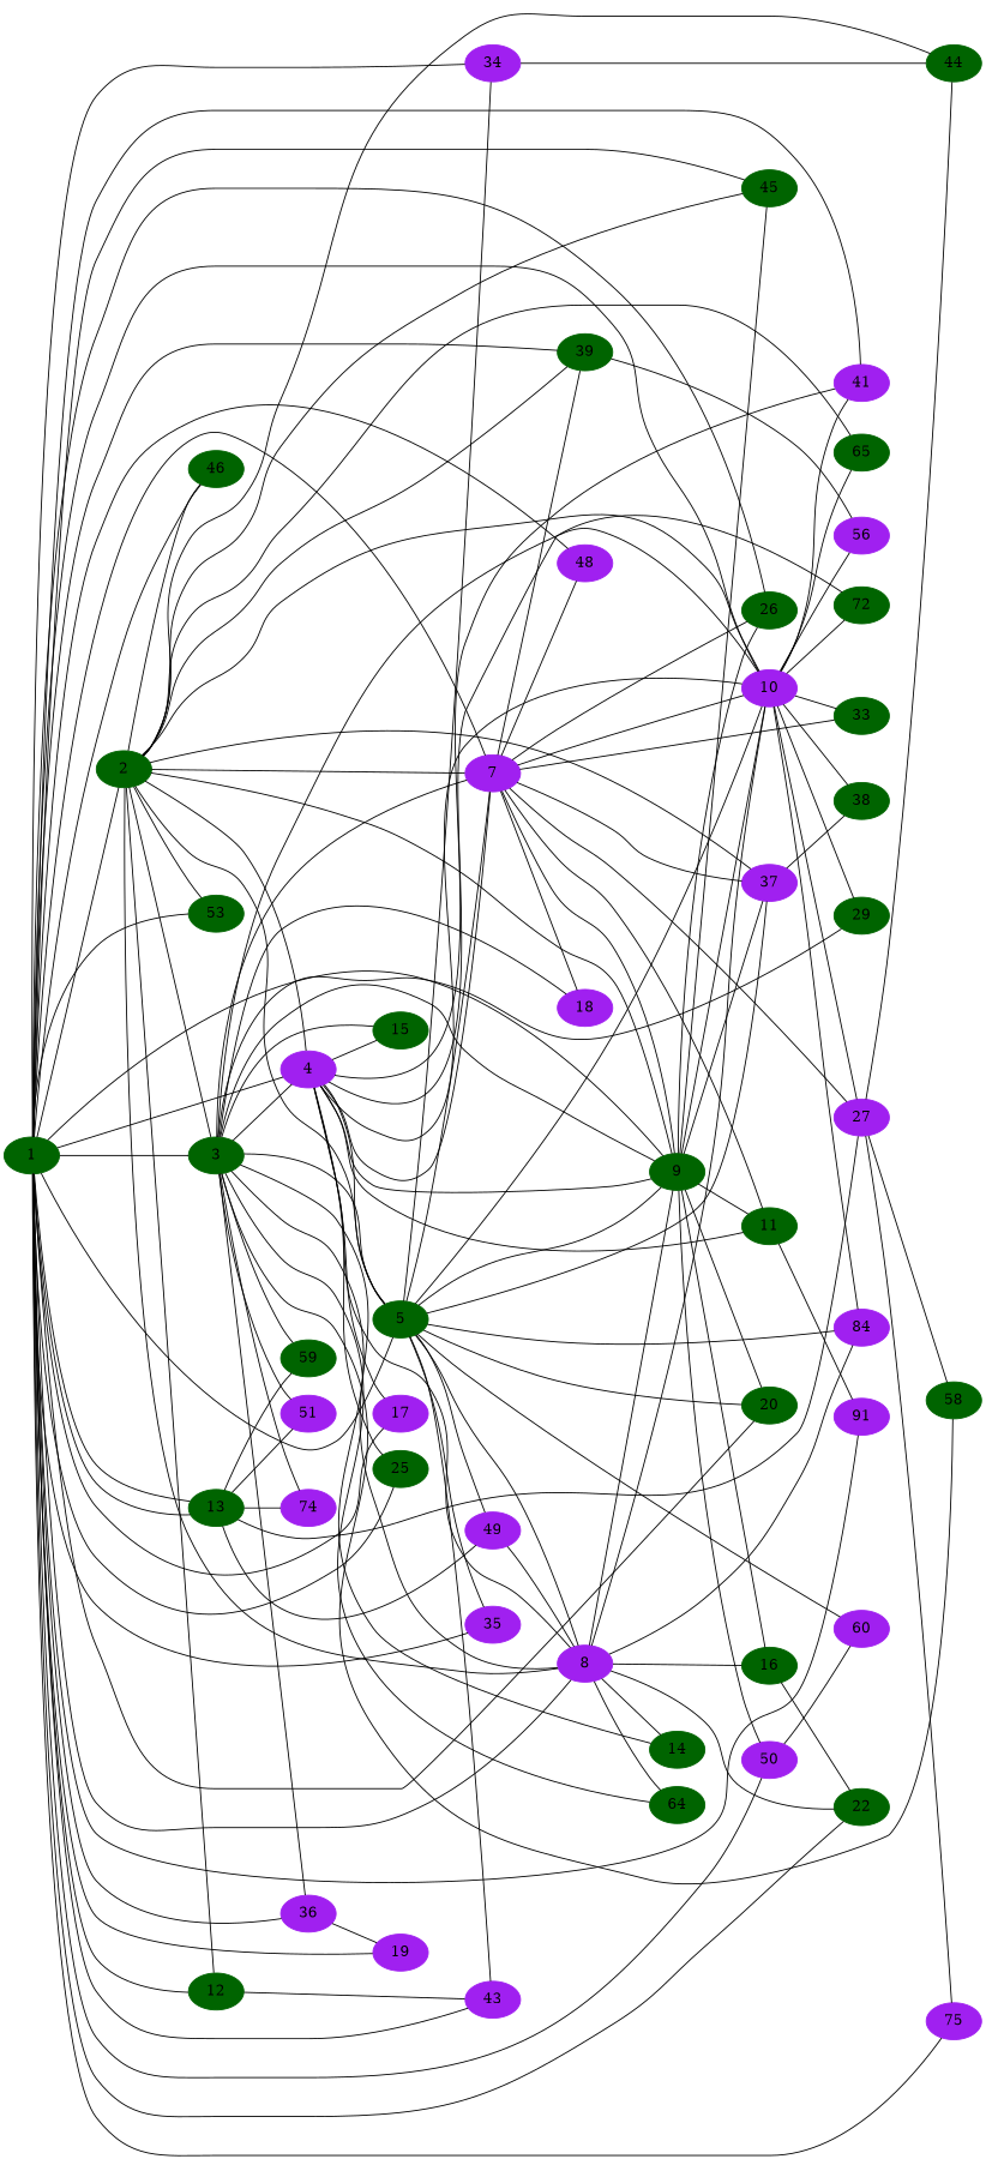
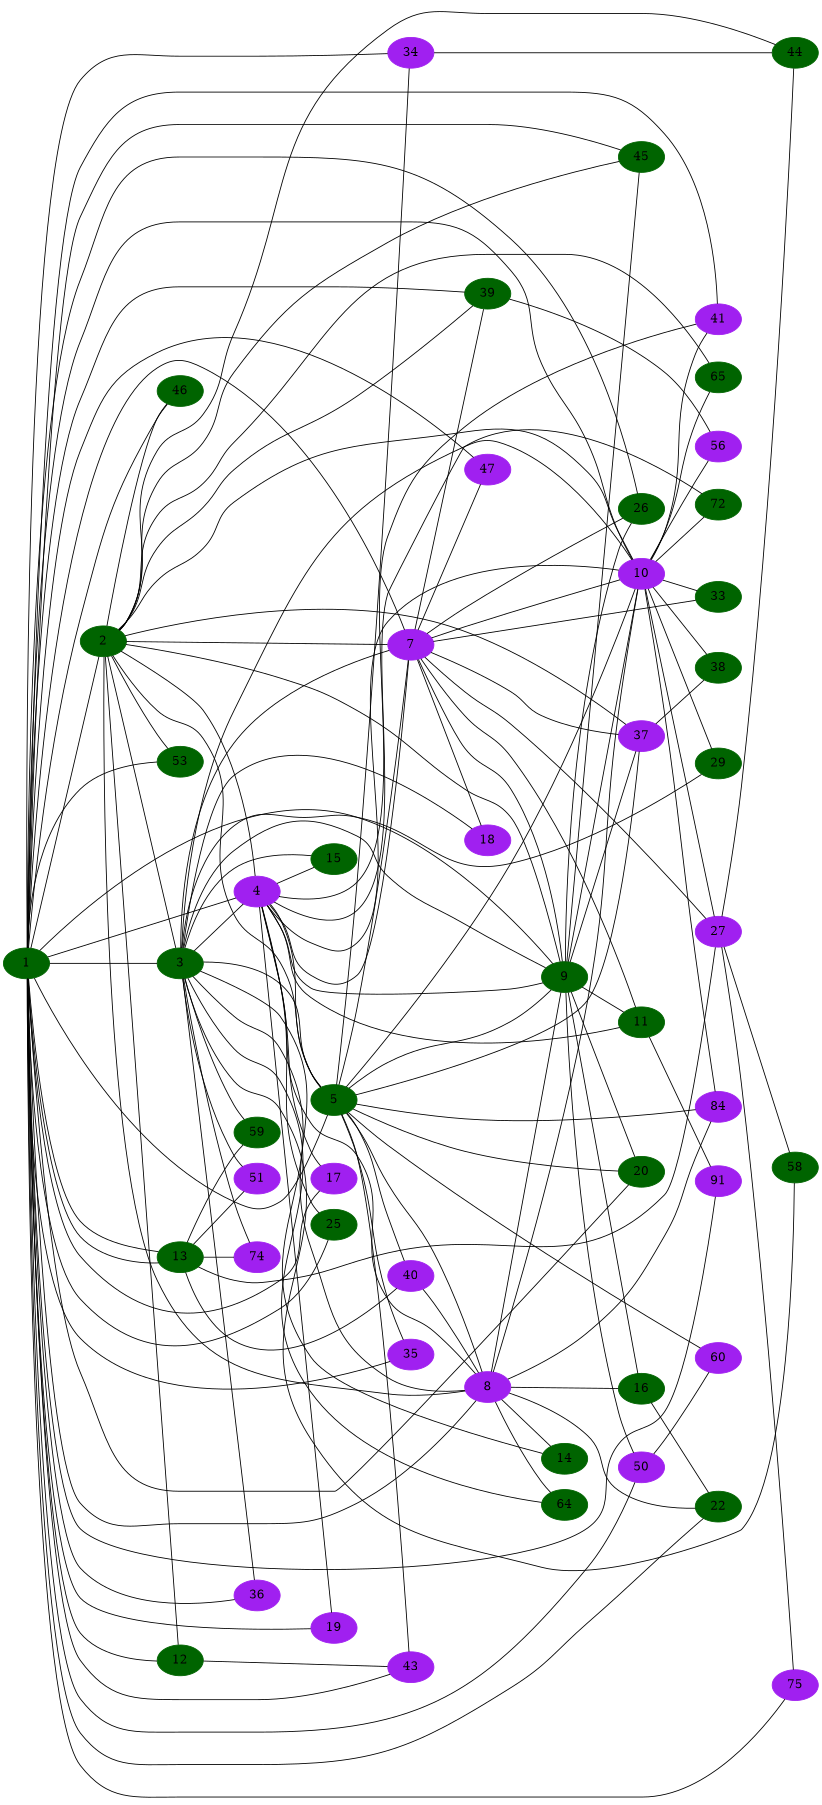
  graph {
    rankdir=LR
    node [color=darkgreen style=filled]
    1 [super="+6"]
    2 [super="+21"]
    3 [super="+70"]
    4 [color=purple super="+73"]
    5 [super="+28"]
    7 [color=purple super="+42"]
    8 [color=purple super="+49"]
    9 [super="+23"]
    10 [color=purple super="+52"]
    12
    13 [super="+71"]
    17 [color=purple]
    19 [color=purple]
    20 [super="+47"]
    22
    25
    26 [super="+63"]
    n18 [color=purple label=91]
    34 [color=purple]
    35 [color=purple super="+69"]
    36 [color=purple]
    39 [super="+68"]
    41 [color=purple super="+57"]
    43 [color=purple super="+54"]
    45 [super="+61"]
    46
-   48 [color=purple]
+   48 [color=purple label=47]
    50 [color=purple]
    53
    75 [color=purple]
    37 [color=purple super="+66"]
    44 [super="+62"]
    65
    14
    15
    18 [color=purple]
    29
    51 [color=purple]
    58
    59
    64
    74 [color=purple]
    11 [super="+67"]
    72
    n45 [color=purple label=84 super="+30"]
-   40 [color=purple label=49]
+   40 [color=purple]
    60 [color=purple]
    27 [color=purple super="+32"]
    33
    16 [super="+55"]
    38
    56 [color=purple]
    1 -- 2 [weight=2]
    1 -- 3 [weight=2]
    1 -- 4 [weight=3]
    1 -- 5 [weight=3]
    1 -- 7 [weight=2]
    1 -- 8 [weight=2]
    1 -- 9 [weight=2]
    1 -- 10 [weight=2]
    1 -- 12
    1 -- 13
    1 -- 13
    1 -- 17
    1 -- 19
    1 -- 20
    1 -- 22
    1 -- 25
    1 -- 26
    1 -- n18
    1 -- 34
    1 -- 35
    1 -- 36
    1 -- 39
    1 -- 41
    1 -- 43
    1 -- 45
    1 -- 46
    1 -- 48
    1 -- 50
    1 -- 53
    1 -- 75
    2 -- 3
    2 -- 4
    2 -- 5
    2 -- 7 [weight=2]
    2 -- 8
    2 -- 9
    2 -- 10
    2 -- 12
    2 -- 39
    2 -- 45
    2 -- 46
    2 -- 53
    2 -- 37
    2 -- 44
    2 -- 65
    3 -- 4
    3 -- 5
    3 -- 7 [weight=2]
    3 -- 8 [weight=2]
    3 -- 9
    3 -- 10
    3 -- 36
    3 -- 14
    3 -- 15
    3 -- 18
    3 -- 29
    3 -- 51
    3 -- 58
    3 -- 59
    3 -- 64
    3 -- 74
    4 -- 5
    4 -- 7
    4 -- 8
    4 -- 9
    4 -- 10 [weight=2]
    4 -- 17
-   36 -- 19
+   4 -- 19
    4 -- 25
    4 -- 41
    4 -- 15
    4 -- 11
    4 -- 72
    5 -- 7
    5 -- 8
    5 -- 9 [weight=2]
    5 -- 10
    5 -- 20
    5 -- 34
    5 -- 35
    5 -- 43
    5 -- 37
    5 -- n45
    5 -- 40
    5 -- 60
    7 -- 9
    7 -- 10
    7 -- 26
    7 -- 39
    7 -- 48
    7 -- 37
    7 -- 18
    7 -- 11
    7 -- 27
    7 -- 33
    8 -- 9
    8 -- 10
    8 -- 22
    8 -- 14
    8 -- 64
    8 -- n45
    8 -- 16
    9 -- 10
    9 -- 20
    9 -- 26
    9 -- 45
    9 -- 50
    9 -- 37
    9 -- 11
    9 -- 16
    10 -- 41
    10 -- 65
    10 -- 29
    10 -- 72
    10 -- n45
    10 -- 27
    10 -- 33
    10 -- 38
    10 -- 56
    12 -- 43
    13 -- 51
    13 -- 59
    13 -- 74
    13 -- 40
    13 -- 27
    34 -- 44
    39 -- 56
    50 -- 60
    37 -- 38
    11 -- n18
    40 -- 8
    27 -- 75
    27 -- 44
    27 -- 58
    16 -- 22
  }
